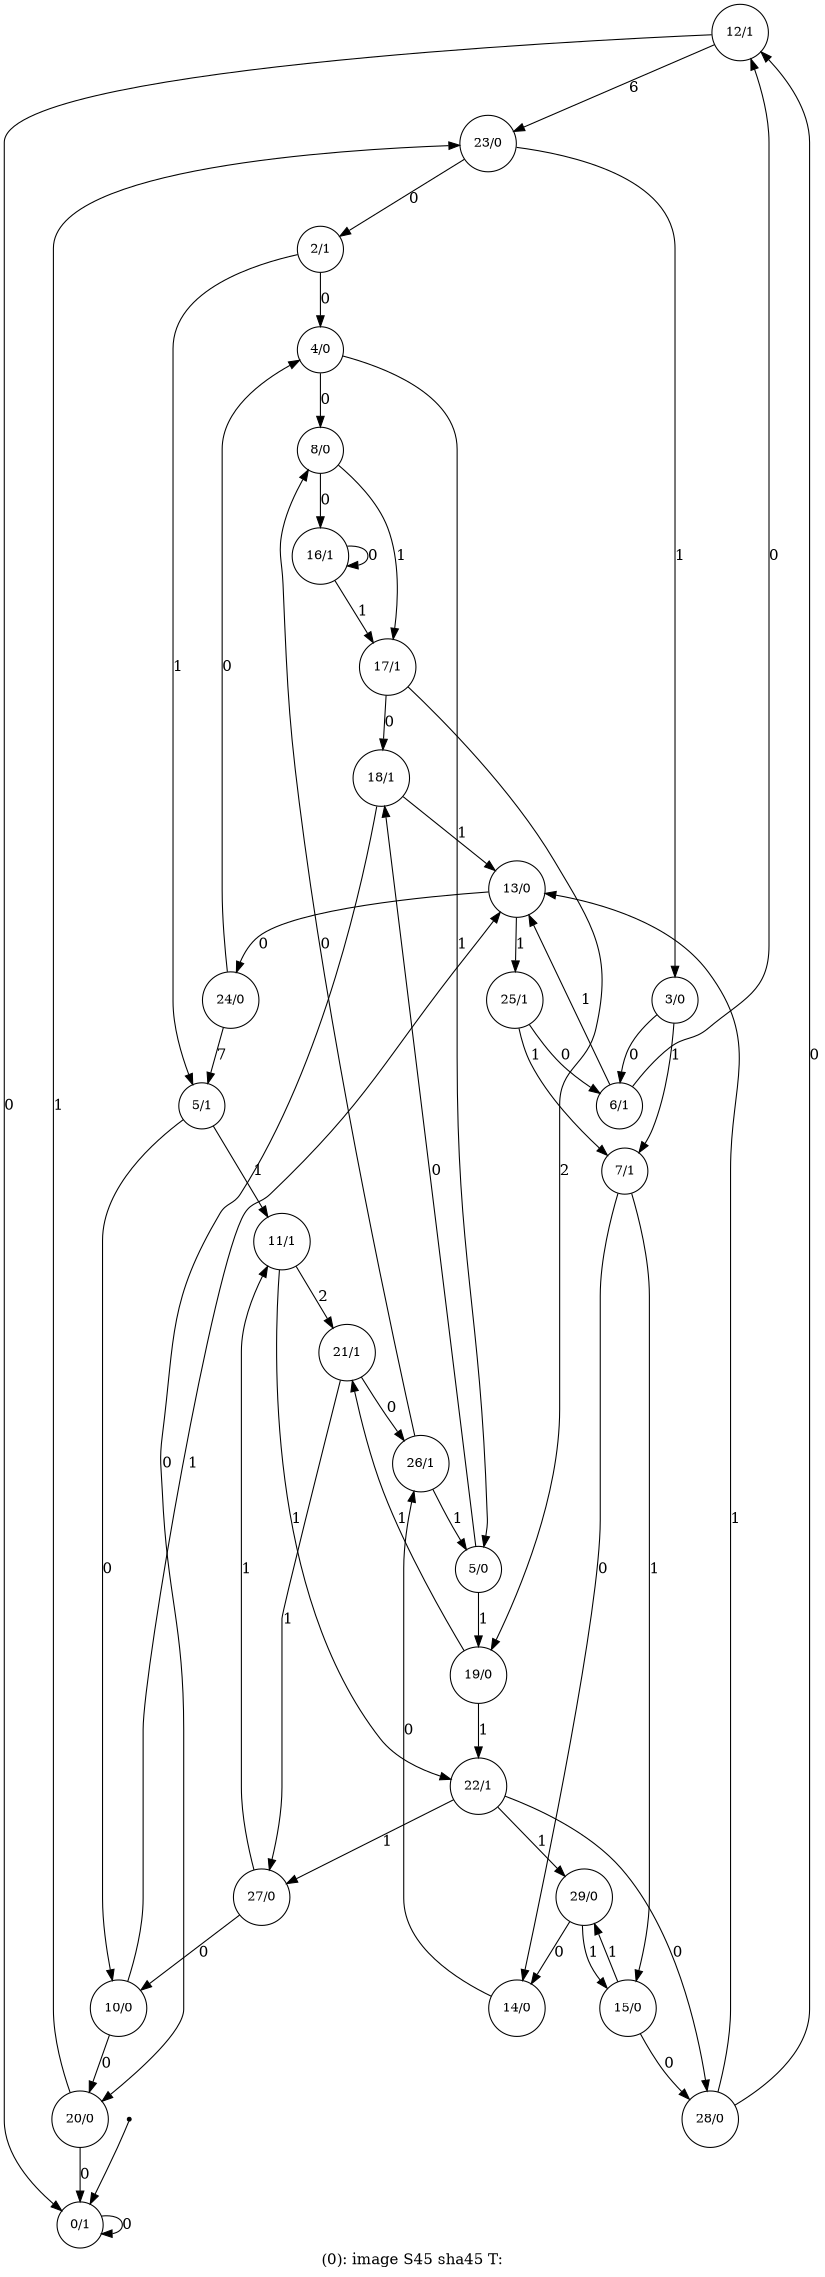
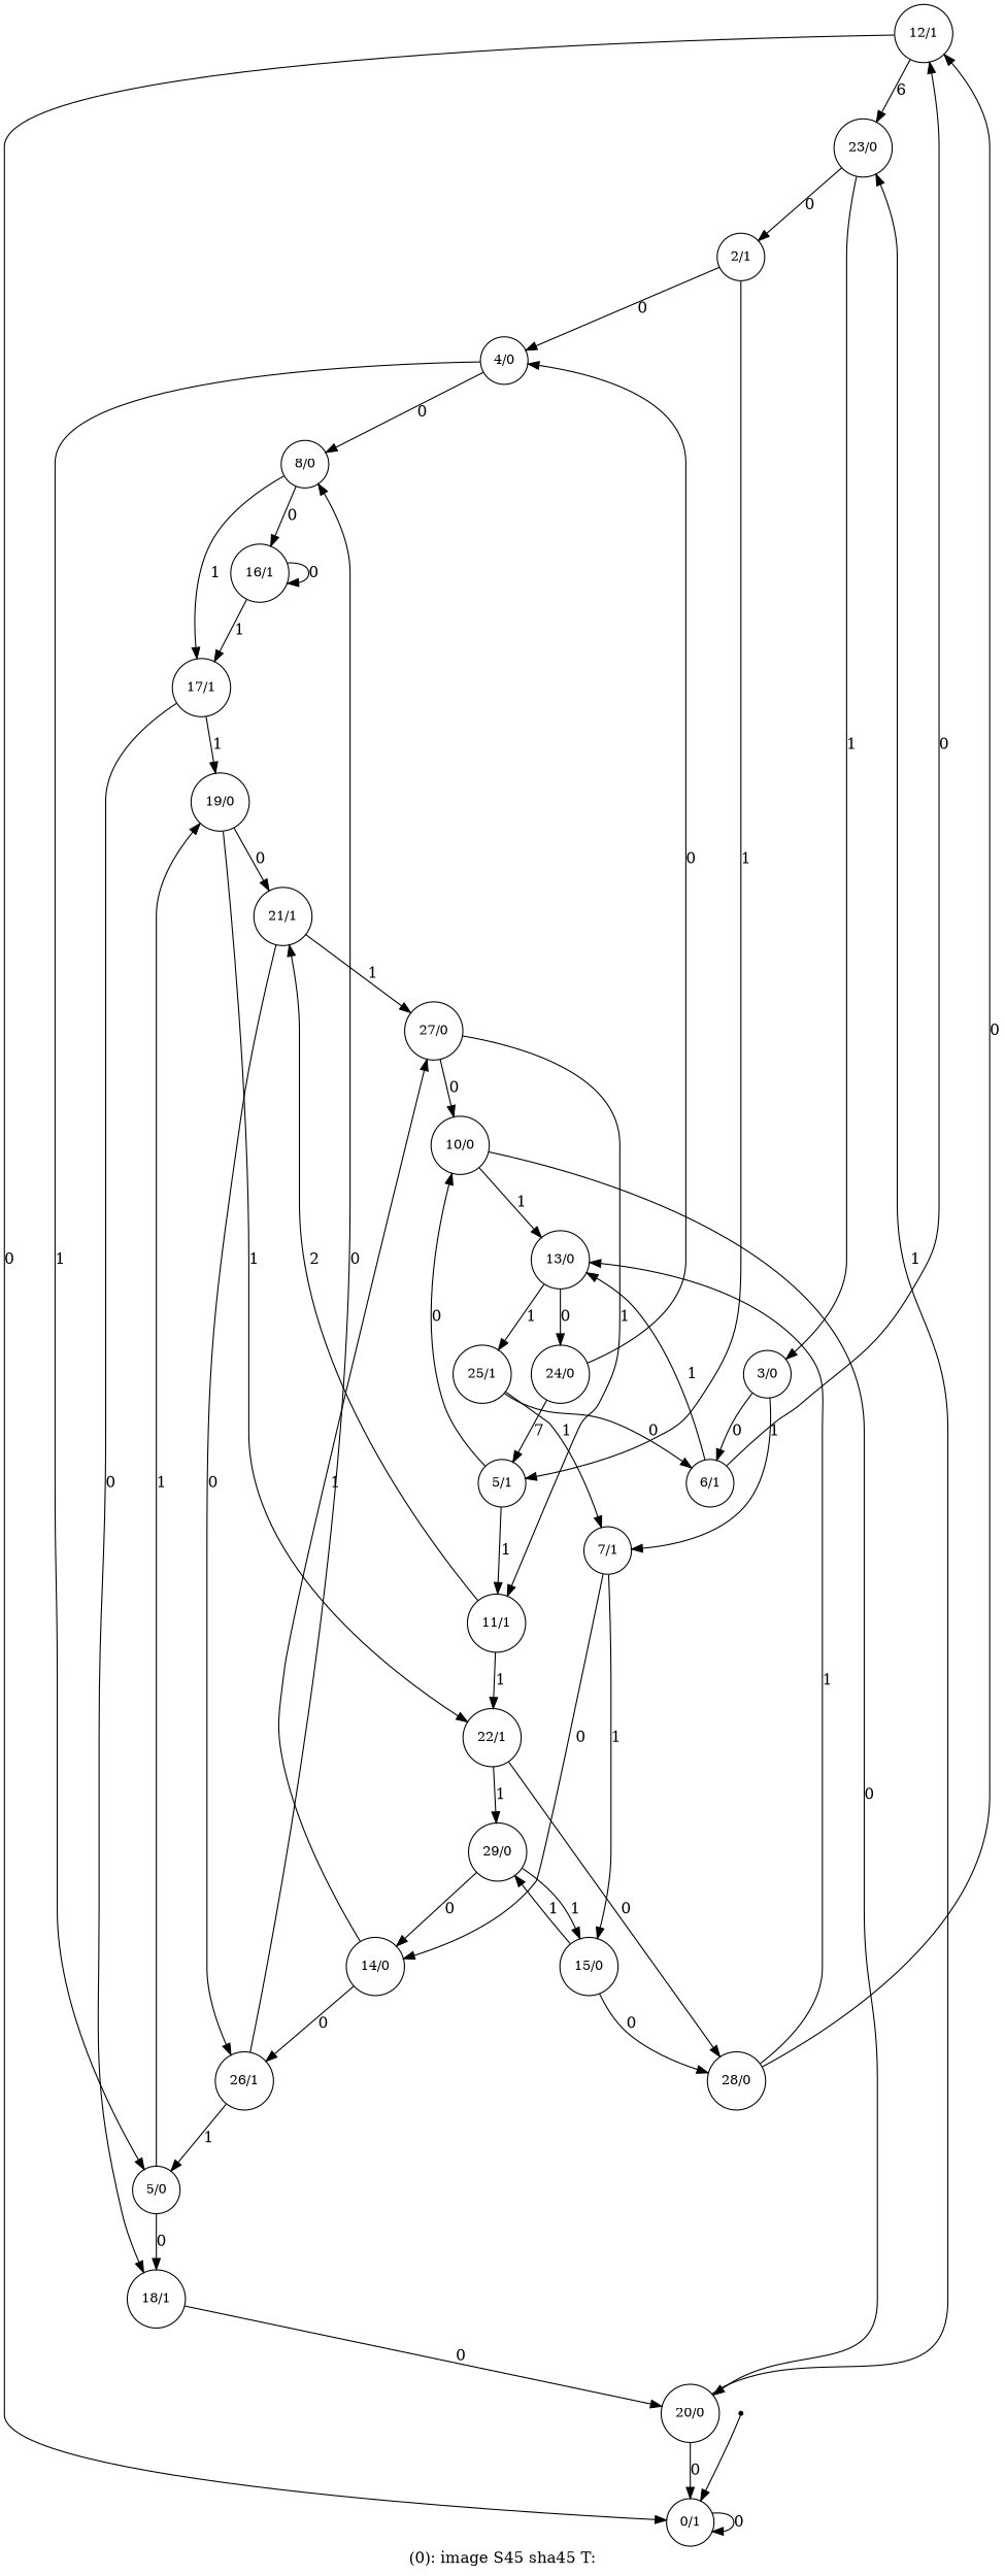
  digraph {
    label="(0): image S45 sha45 T:"
    rankdir=TB
    node [fontsize=12 shape=circle]
    n1 [label="0/1"]
    n2 [label="2/1"]
    n3 [label="4/0"]
    n4 [label="5/1"]
    n5 [label="3/0"]
    n6 [label="6/1"]
    n7 [label="7/1"]
    n8 [label="8/0"]
    n9 [label="5/0"]
    n10 [label="10/0"]
    n11 [label="11/1"]
    n12 [label="12/1"]
    n13 [label="13/0"]
    n14 [label="14/0"]
    n15 [label="15/0"]
    n16 [label="16/1"]
    n17 [label="17/1"]
    n18 [label="18/1"]
    n19 [label="19/0"]
    n20 [label="20/0"]
    n21 [label="21/1"]
    n22 [label="22/1"]
    n23 [label="23/0"]
    n24 [label="24/0"]
    n25 [label="25/1"]
    n26 [label="26/1"]
    n27 [label="27/0"]
    n28 [label="28/0"]
    n29 [label="29/0"]
    n30 [label="29/0" shape=point]
    n1 -> n1 [label=0]
    n2 -> n3 [label=0]
    n2 -> n4 [label=1]
    n3 -> n8 [label=0]
    n3 -> n9 [label=1]
    n4 -> n10 [label=0]
    n4 -> n11 [label=1]
    n5 -> n6 [label=0]
    n5 -> n7 [label=1]
    n6 -> n12 [label=0]
    n6 -> n13 [label=1]
    n7 -> n14 [label=0]
    n7 -> n15 [label=1]
    n8 -> n16 [label=0]
    n8 -> n17 [label=1]
    n9 -> n18 [label=0]
    n9 -> n19 [label=1]
    n10 -> n13 [label=1]
    n10 -> n20 [label=0]
    n11 -> n21 [label=2]
    n11 -> n22 [label=1]
    n12 -> n1 [label=0]
    n12 -> n23 [label=6]
    n13 -> n24 [label=0]
    n13 -> n25 [label=1]
    n14 -> n26 [label=0]
-   n22 -> n27 [label=1]
+   n14 -> n27 [label=1]
    n15 -> n28 [label=0]
    n15 -> n29 [label=1]
    n16 -> n16 [label=0]
    n16 -> n17 [label=1]
    n17 -> n18 [label=0]
-   n17 -> n19 [label=2]
-   n18 -> n13 [label=1]
+   n17 -> n19 [label=1]
    n18 -> n20 [label=0]
-   n19 -> n21 [label=1]
+   n19 -> n21 [label=0]
    n19 -> n22 [label=1]
    n20 -> n1 [label=0]
    n20 -> n23 [label=1]
    n21 -> n26 [label=0]
    n21 -> n27 [label=1]
    n22 -> n28 [label=0]
    n22 -> n29 [label=1]
    n23 -> n2 [label=0]
    n23 -> n5 [label=1]
    n24 -> n3 [label=0]
    n24 -> n4 [label=7]
    n25 -> n6 [label=0]
    n25 -> n7 [label=1]
    n26 -> n8 [label=0]
    n26 -> n9 [label=1]
    n27 -> n10 [label=0]
    n27 -> n11 [label=1]
    n28 -> n12 [label=0]
    n28 -> n13 [label=1]
    n29 -> n14 [label=0]
    n29 -> n15 [label=1]
    n30 -> n1
  }
